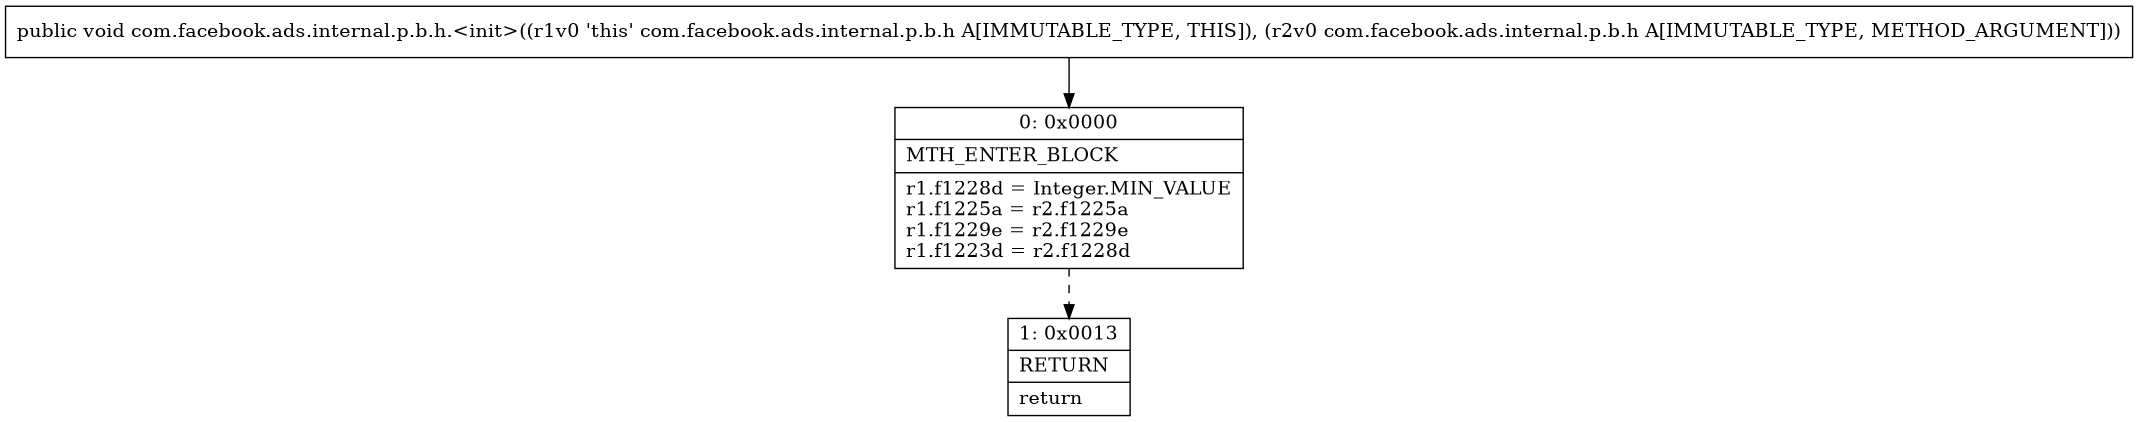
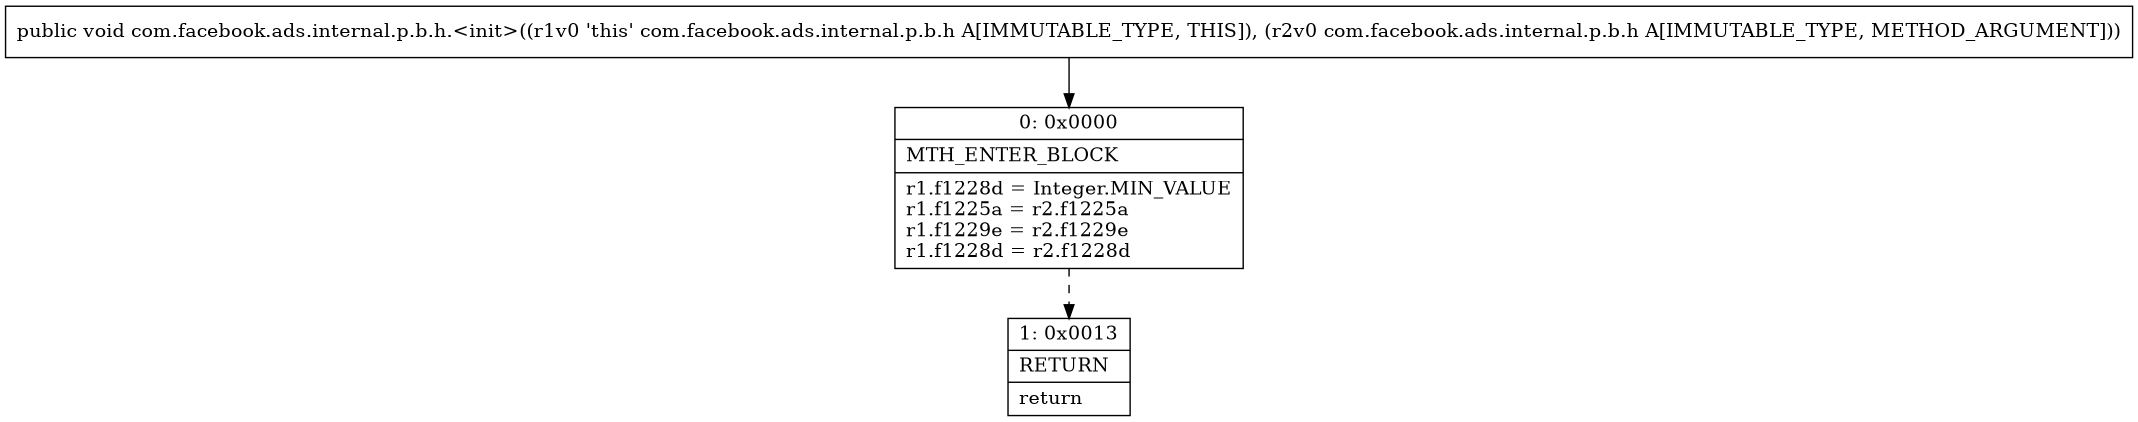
  digraph {
    node [shape=record]
    edge [arrowhead=normal]
-   n1 [label="{0\:\ 0x0000|MTH_ENTER_BLOCK\l|r1.f1228d = Integer.MIN_VALUE\lr1.f1225a = r2.f1225a\lr1.f1229e = r2.f1229e\lr1.f1223d = r2.f1228d\l}"]
+   n1 [label="{0\:\ 0x0000|MTH_ENTER_BLOCK\l|r1.f1228d = Integer.MIN_VALUE\lr1.f1225a = r2.f1225a\lr1.f1229e = r2.f1229e\lr1.f1228d = r2.f1228d\l}"]
    n2 [label="{1\:\ 0x0013|RETURN\l|return\l}"]
    n3 [label="{public void com.facebook.ads.internal.p.b.h.\<init\>((r1v0 'this' com.facebook.ads.internal.p.b.h A[IMMUTABLE_TYPE, THIS]), (r2v0 com.facebook.ads.internal.p.b.h A[IMMUTABLE_TYPE, METHOD_ARGUMENT])) }"]
    n1 -> n2 [style=dashed]
    n3 -> n1 [style=solid]
  }
